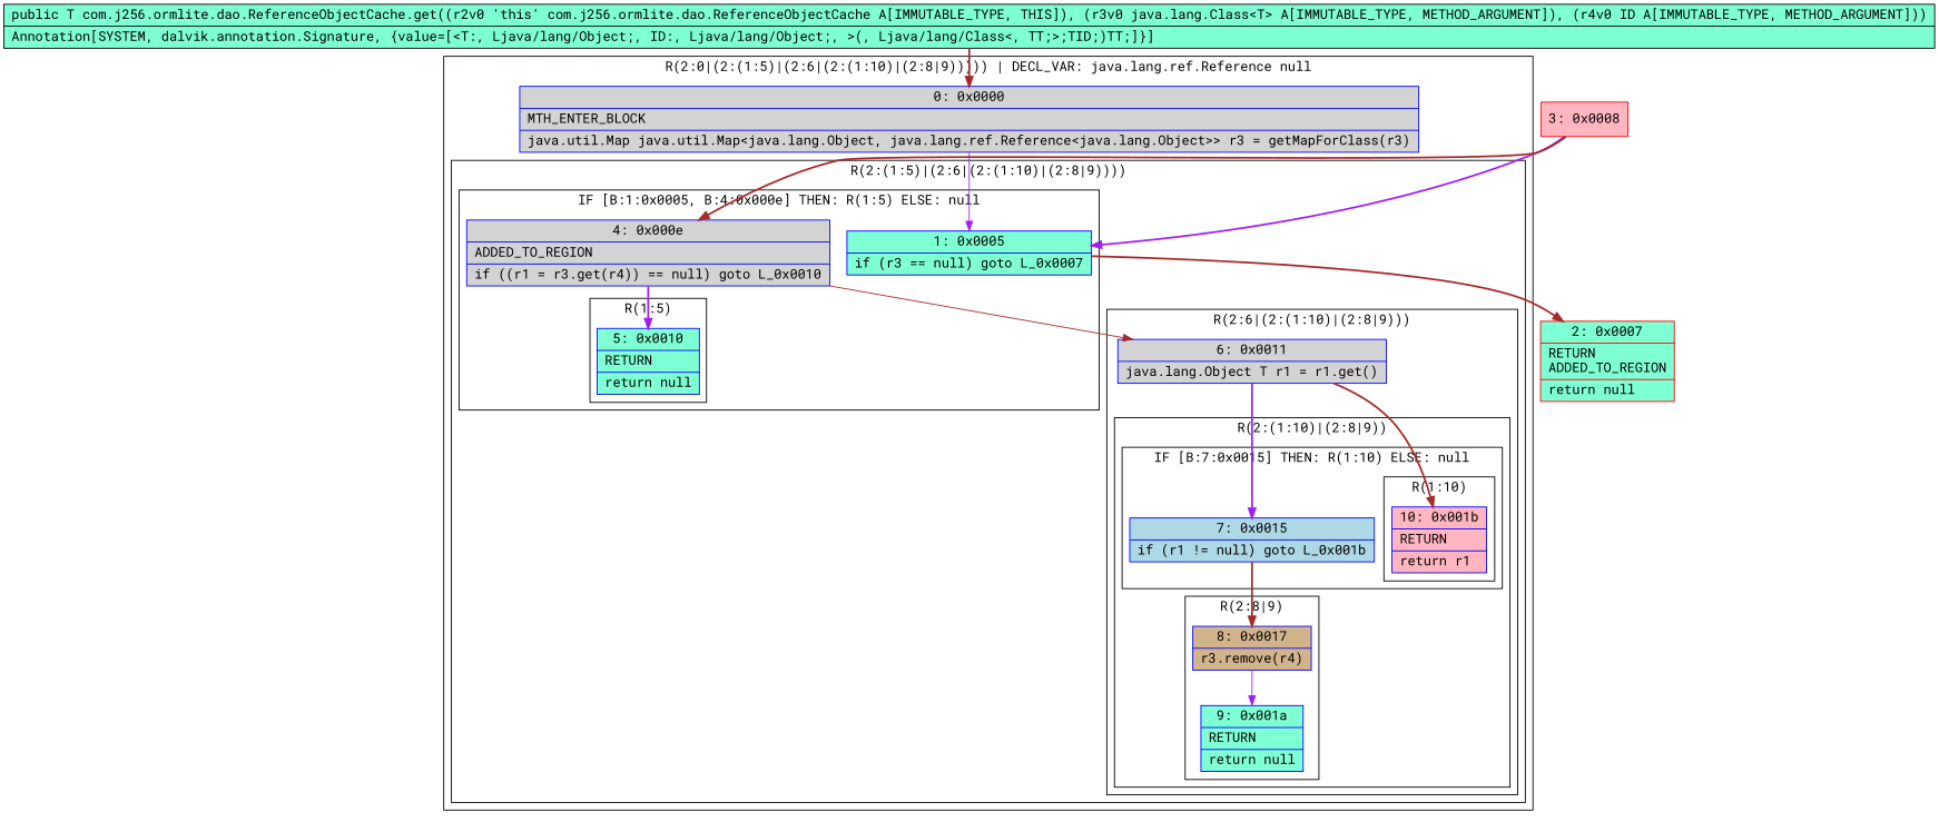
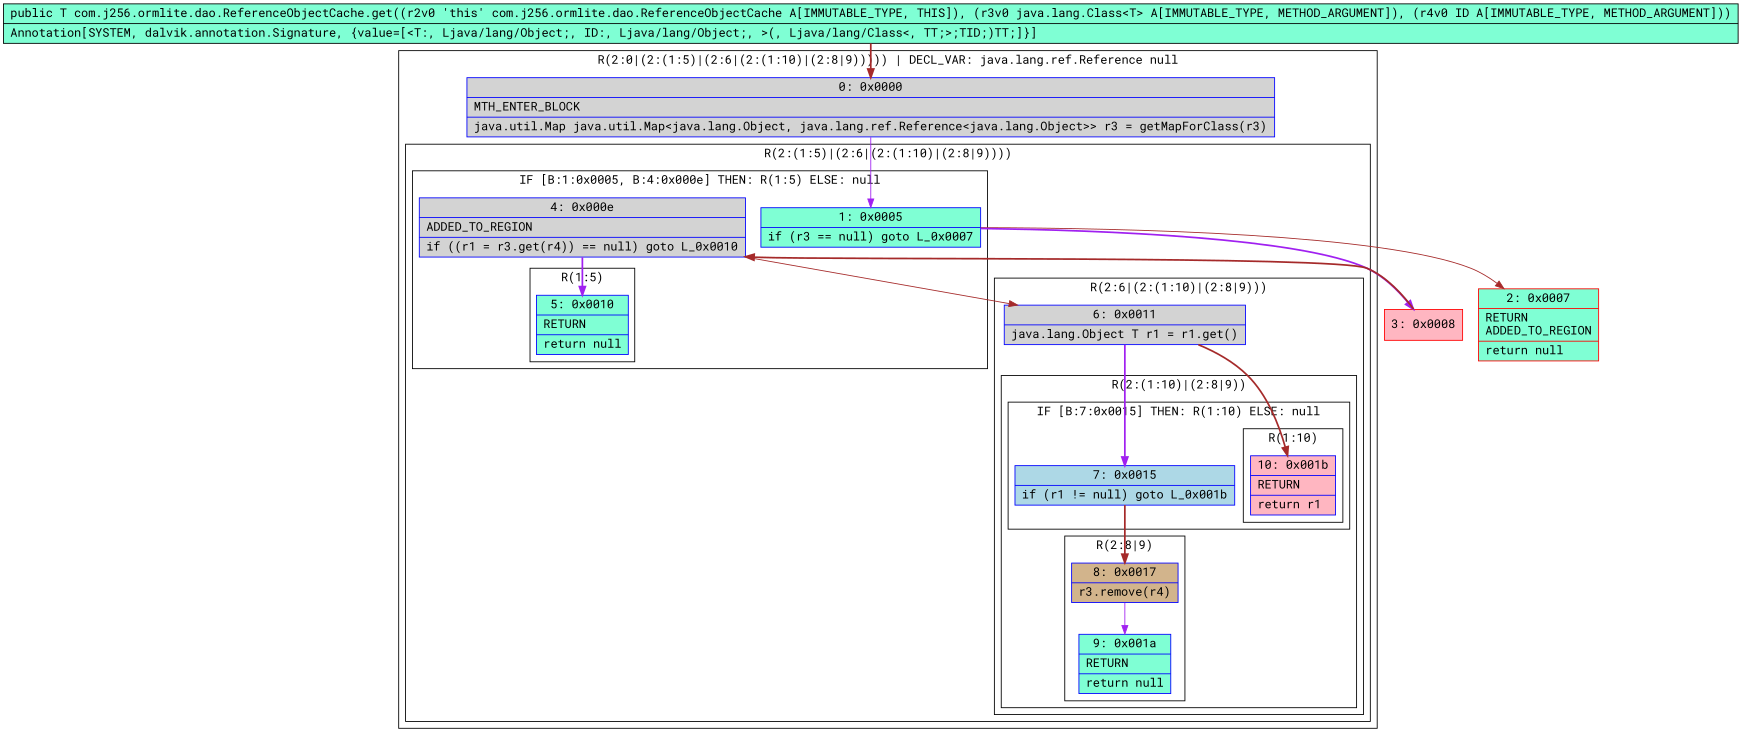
  digraph {
    fontname="Roboto Mono"
    node [color=blue fillcolor=aquamarine fontname="Roboto Mono" shape=record style=filled]
    edge [color=brown fontname="Roboto Mono" style=bold]
    n1 [label="{5\:\ 0x0010|RETURN\l|return null\l}"]
    n2 [label="{1\:\ 0x0005|if (r3 == null) goto L_0x0007\l}"]
    n3 [fillcolor=lightgrey label="{4\:\ 0x000e|ADDED_TO_REGION\l|if ((r1 = r3.get(r4)) == null) goto L_0x0010\l}"]
    n4 [fillcolor=lightpink label="{10\:\ 0x001b|RETURN\l|return r1\l}"]
    n5 [fillcolor=lightblue label="{7\:\ 0x0015|if (r1 != null) goto L_0x001b\l}"]
    n6 [fillcolor=tan label="{8\:\ 0x0017|r3.remove(r4)\l}"]
    n7 [label="{9\:\ 0x001a|RETURN\l|return null\l}"]
    n8 [fillcolor=lightgrey label="{6\:\ 0x0011|java.lang.Object T r1 = r1.get()\l}"]
    n9 [fillcolor=lightgrey label="{0\:\ 0x0000|MTH_ENTER_BLOCK\l|java.util.Map java.util.Map\<java.lang.Object, java.lang.ref.Reference\<java.lang.Object\>\> r3 = getMapForClass(r3)\l}"]
    n10 [color=red label="{2\:\ 0x0007|RETURN\lADDED_TO_REGION\l|return null\l}"]
    n11 [color=red fillcolor=lightpink label="{3\:\ 0x0008}"]
    n12 [label="{public T com.j256.ormlite.dao.ReferenceObjectCache.get((r2v0 'this' com.j256.ormlite.dao.ReferenceObjectCache A[IMMUTABLE_TYPE, THIS]), (r3v0 java.lang.Class\<T\> A[IMMUTABLE_TYPE, METHOD_ARGUMENT]), (r4v0 ID A[IMMUTABLE_TYPE, METHOD_ARGUMENT]))  | Annotation[SYSTEM, dalvik.annotation.Signature, \{value=[\<T:, Ljava\/lang\/Object;, ID:, Ljava\/lang\/Object;, \>(, Ljava\/lang\/Class\<, TT;\>;TID;)TT;]\}]\l}" color=""]
    subgraph cluster_1 {
      label="R(2:0|(2:(1:5)|(2:6|(2:(1:10)|(2:8|9))))) | DECL_VAR: java.lang.ref.Reference null\l"
      n9
      subgraph cluster_2 {
        label="R(2:(1:5)|(2:6|(2:(1:10)|(2:8|9))))"
        subgraph cluster_3 {
          label="IF [B:1:0x0005, B:4:0x000e] THEN: R(1:5) ELSE: null"
          n2
          n3
          subgraph cluster_4 {
            label="R(1:5)"
            n1
          }
        }
        subgraph cluster_5 {
          label="R(2:6|(2:(1:10)|(2:8|9)))"
          n8
          subgraph cluster_6 {
            label="R(2:(1:10)|(2:8|9))"
            subgraph cluster_7 {
              label="IF [B:7:0x0015] THEN: R(1:10) ELSE: null"
              n5
              subgraph cluster_8 {
                label="R(1:10)"
                n4
              }
            }
            subgraph cluster_9 {
              label="R(2:8|9)"
              n6
              n7
            }
          }
        }
      }
    }
-   n2 -> n10
-   n11 -> n2 [color=purple]
+   n2 -> n10 [style=solid]
+   n2 -> n11 [color=purple]
    n3 -> n1 [color=purple]
    n3 -> n8 [style=solid]
    n5 -> n6
    n6 -> n7 [color=purple style=solid]
    n8 -> n4
    n8 -> n5 [color=purple]
    n9 -> n2 [color=purple style=solid]
    n11 -> n3
    n12 -> n9
  }
